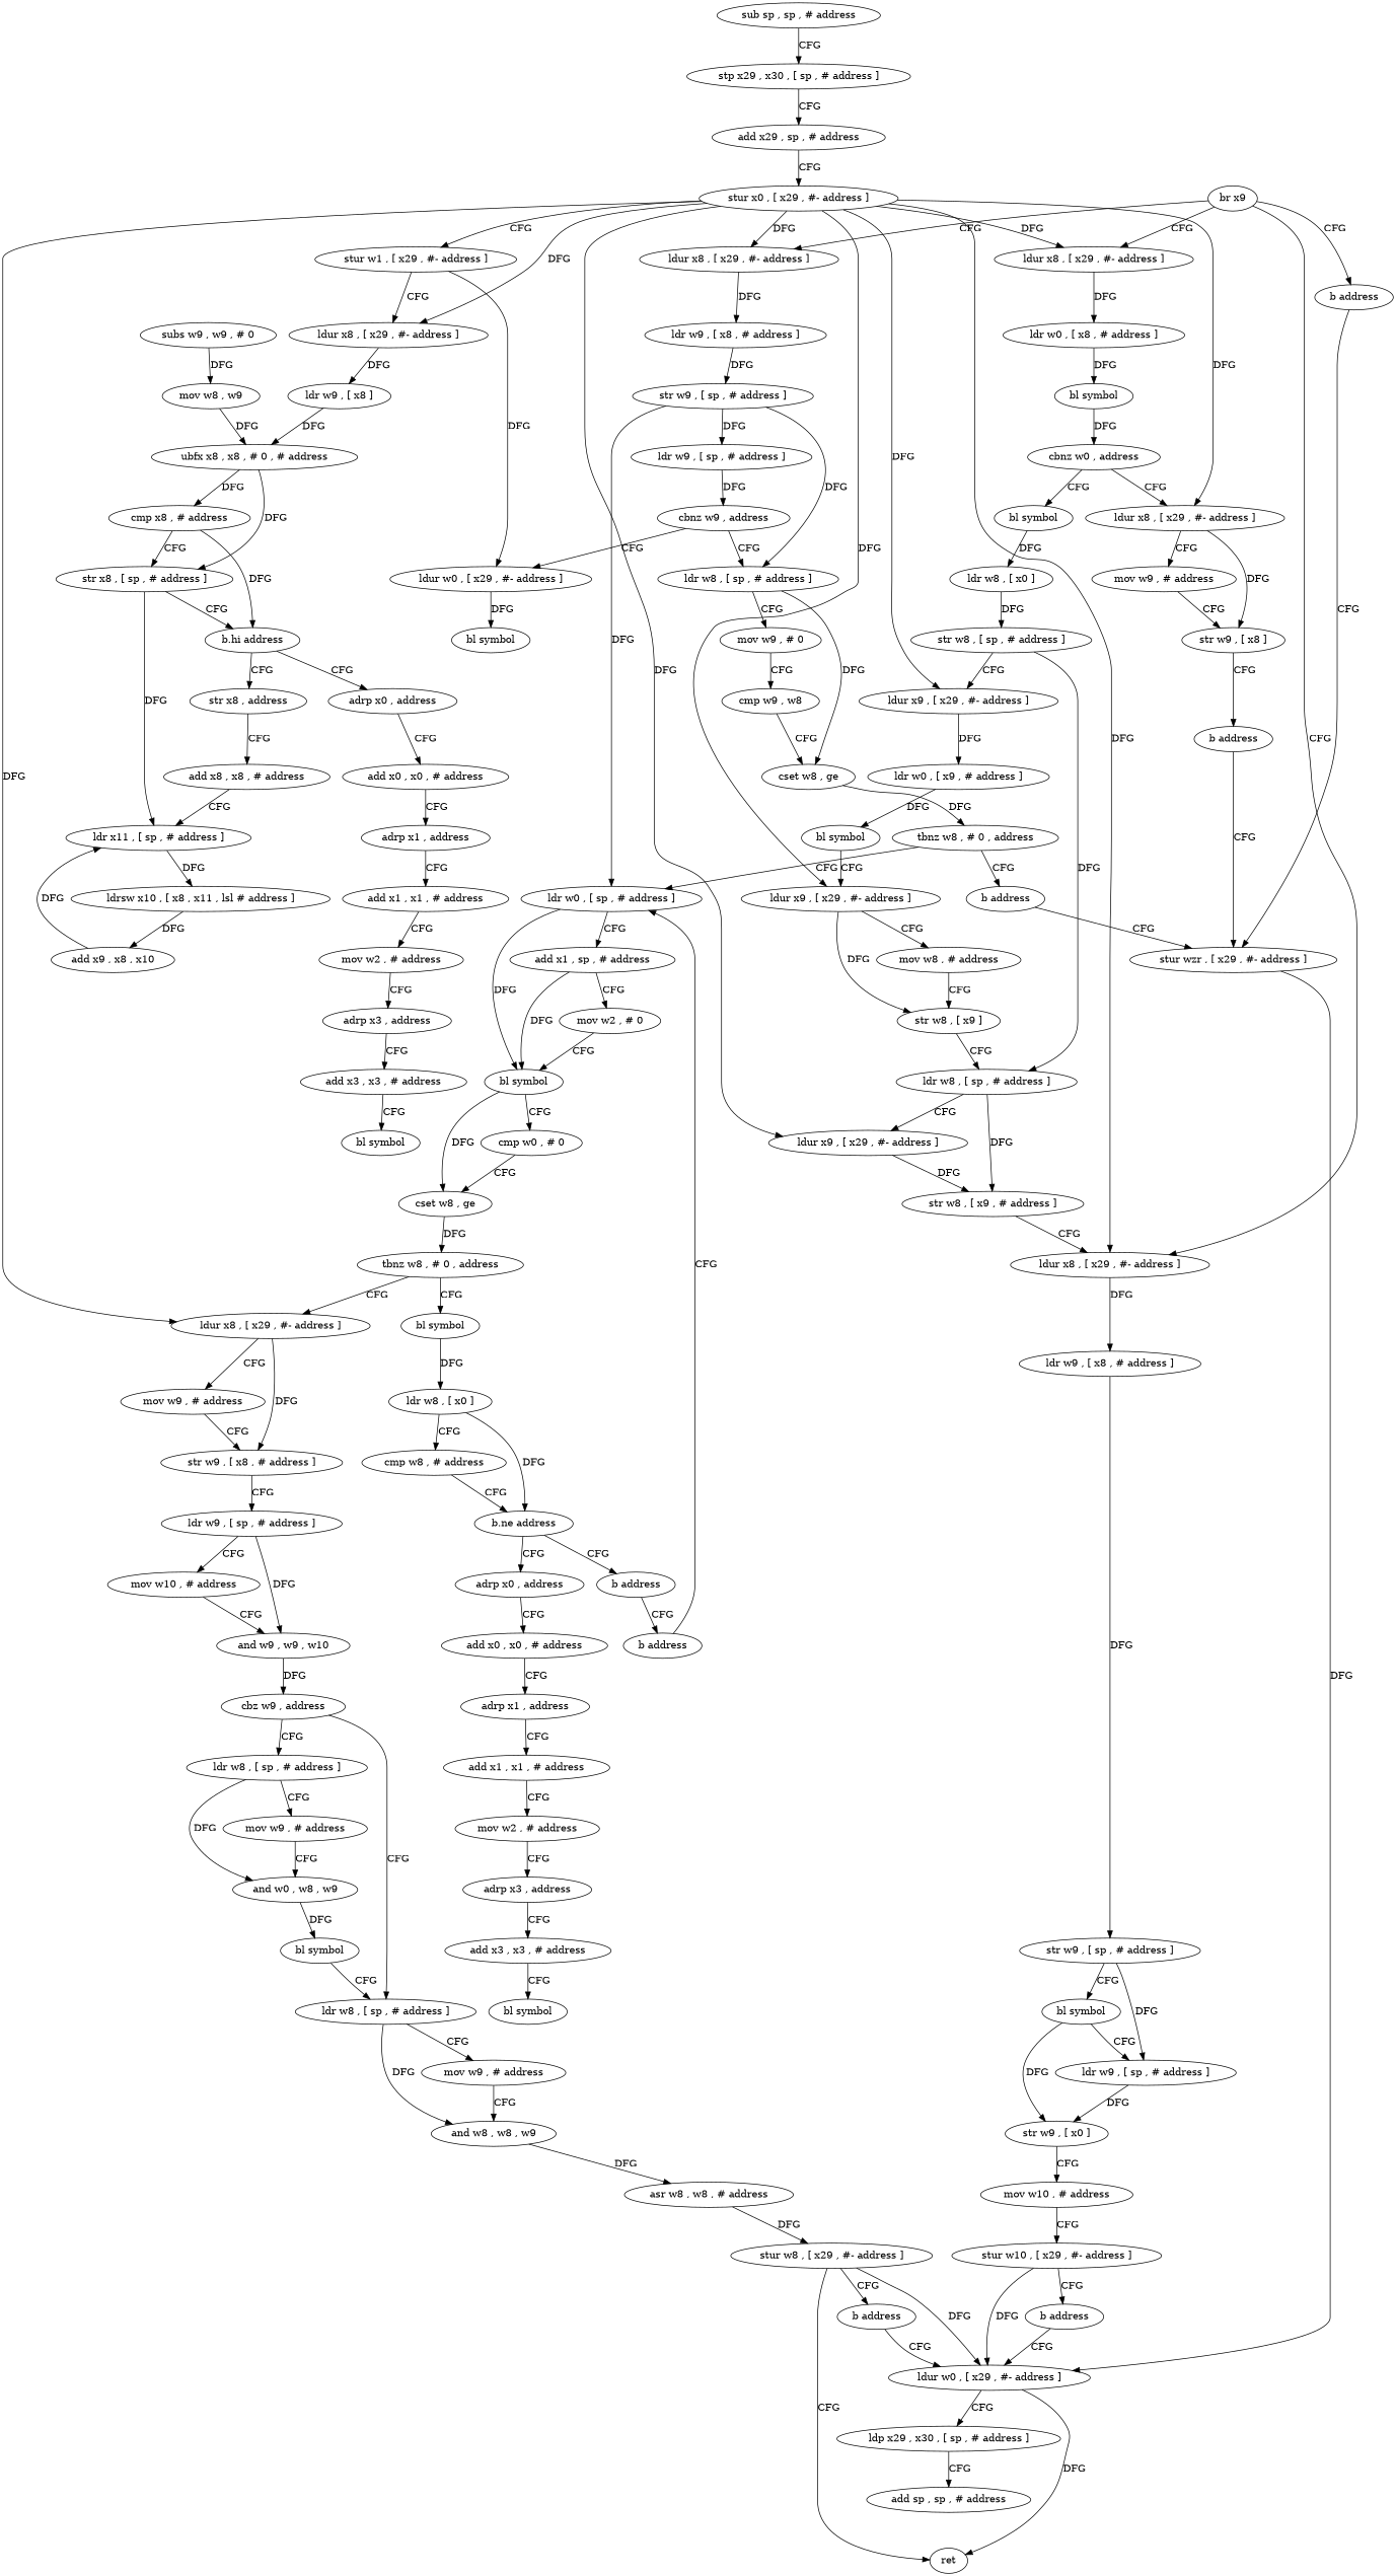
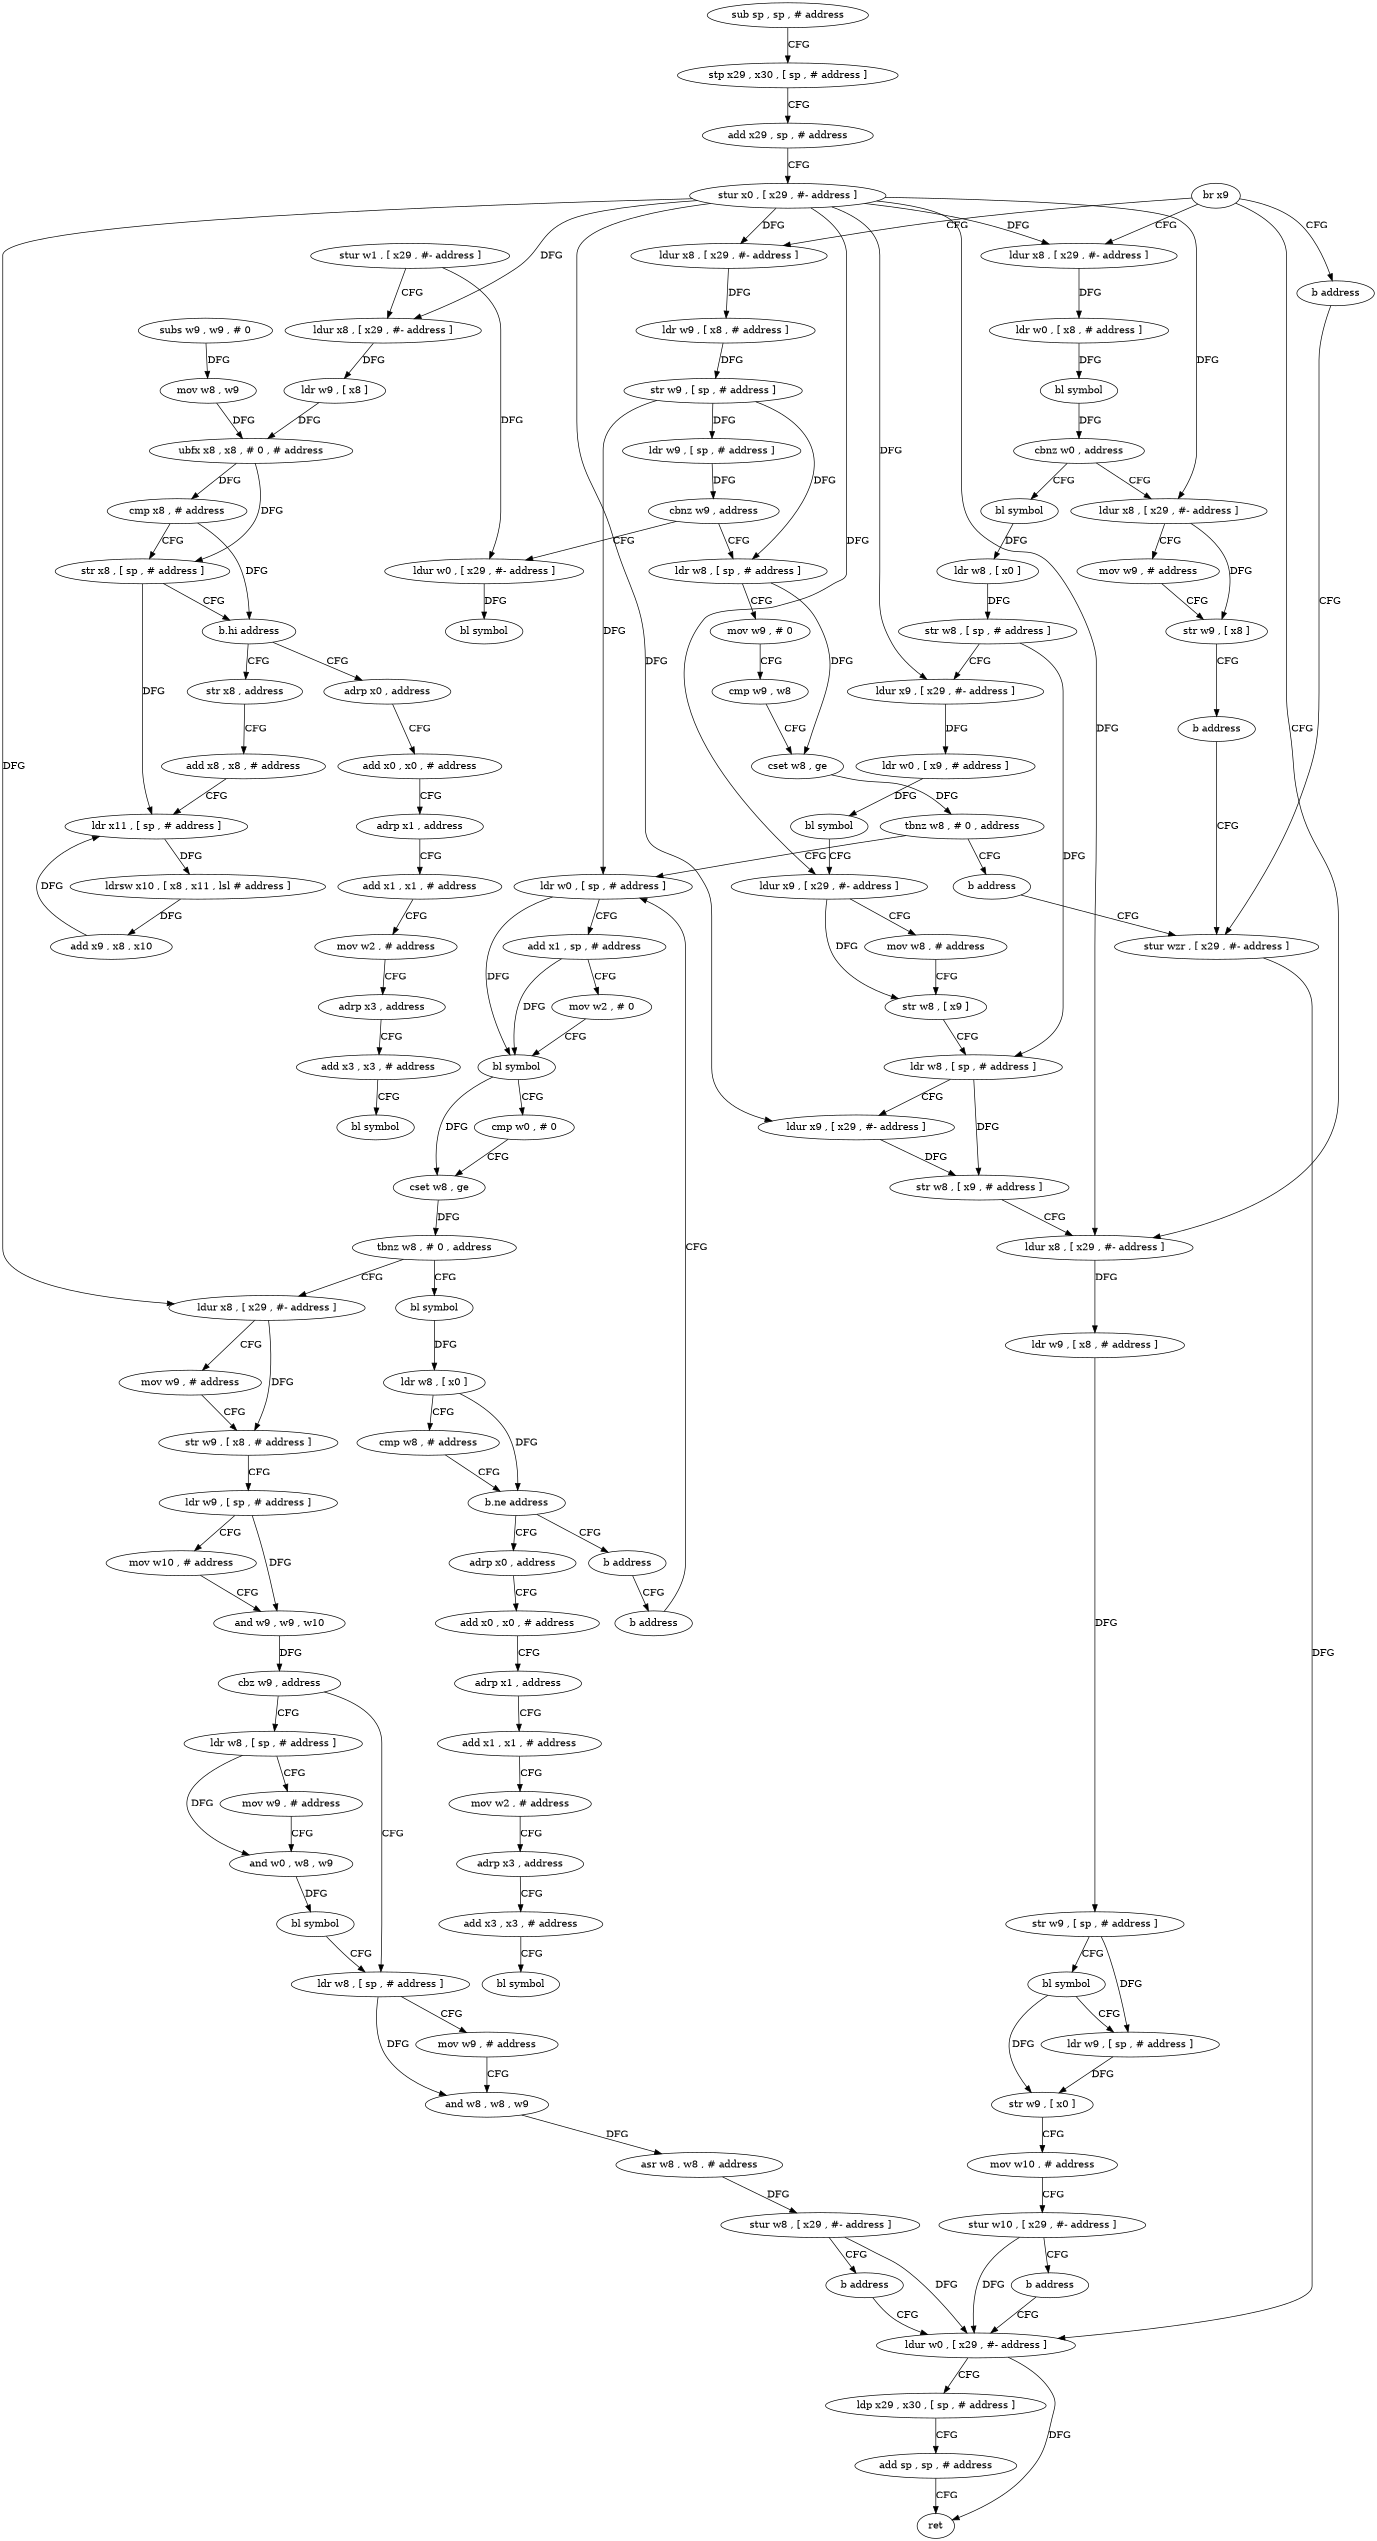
  digraph {
    n1 [label="sub sp , sp , # address"]
    n2 [label="stp x29 , x30 , [ sp , # address ]"]
    n3 [label="add x29 , sp , # address"]
    n4 [label="stur x0 , [ x29 , #- address ]"]
    n5 [label="stur w1 , [ x29 , #- address ]"]
    n6 [label="ldur x8 , [ x29 , #- address ]"]
    n7 [label="ldur x8 , [ x29 , #- address ]"]
    n8 [label="ldur x8 , [ x29 , #- address ]"]
    n9 [label="ldur x8 , [ x29 , #- address ]"]
    n10 [label="ldur x8 , [ x29 , #- address ]"]
    n11 [label="ldur x9 , [ x29 , #- address ]"]
    n12 [label="ldur x9 , [ x29 , #- address ]"]
    n13 [label="ldur x9 , [ x29 , #- address ]"]
    n14 [label="ldur x8 , [ x29 , #- address ]"]
    n15 [label="ldur w0 , [ x29 , #- address ]"]
    n16 [label="ldr w9 , [ x8 ]"]
    n17 [label="ldr w0 , [ x8 , # address ]"]
    n18 [label="ldr w9 , [ x8 , # address ]"]
    n19 [label="ldr w9 , [ x8 , # address ]"]
    n20 [label="mov w9 , # address"]
    n21 [label="str w9 , [ x8 ]"]
    n22 [label="ldr w0 , [ x9 , # address ]"]
    n23 [label="mov w8 , # address"]
    n24 [label="str w8 , [ x9 ]"]
    n25 [label="str w8 , [ x9 , # address ]"]
    n26 [label="mov w9 , # address"]
    n27 [label="str w9 , [ x8 , # address ]"]
    n28 [label="bl symbol"]
    n29 [label="ubfx x8 , x8 , # 0 , # address"]
    n30 [label="subs w9 , w9 , # 0"]
    n31 [label="mov w8 , w9"]
    n32 [label="cmp x8 , # address"]
    n33 [label="str x8 , [ sp , # address ]"]
    n34 [label="b.hi address"]
    n35 [label="ldr x11 , [ sp , # address ]"]
    n36 [label="adrp x0 , address"]
    n37 [label="str x8 , address"]
    n38 [label="ldrsw x10 , [ x8 , x11 , lsl # address ]"]
    n39 [label="add x0 , x0 , # address"]
    n40 [label="add x8 , x8 , # address"]
    n41 [label="adrp x1 , address"]
    n42 [label="add x1 , x1 , # address"]
    n43 [label="mov w2 , # address"]
    n44 [label="adrp x3 , address"]
    n45 [label="add x3 , x3 , # address"]
    n46 [label="bl symbol"]
    n47 [label="add x9 , x8 , x10"]
    n48 [label="br x9"]
    n49 [label="b address"]
    n50 [label="stur wzr , [ x29 , #- address ]"]
    n51 [label="ldur w0 , [ x29 , #- address ]"]
    n52 [label="bl symbol"]
    n53 [label="str w9 , [ sp , # address ]"]
    n54 [label="str w9 , [ sp , # address ]"]
    n55 [label="ldp x29 , x30 , [ sp , # address ]"]
    n56 [label=ret]
    n57 [label="cbnz w0 , address"]
    n58 [label="bl symbol"]
    n59 [label="ldr w8 , [ x0 ]"]
    n60 [label="str w8 , [ sp , # address ]"]
    n61 [label="b address"]
    n62 [label="bl symbol"]
    n63 [label="ldr w9 , [ sp , # address ]"]
    n64 [label="str w9 , [ x0 ]"]
    n65 [label="mov w10 , # address"]
    n66 [label="stur w10 , [ x29 , #- address ]"]
    n67 [label="b address"]
    n68 [label="add sp , sp , # address"]
    n69 [label="ldr w9 , [ sp , # address ]"]
    n70 [label="ldr w8 , [ sp , # address ]"]
    n71 [label="ldr w0 , [ sp , # address ]"]
    n72 [label="cbnz w9 , address"]
    n73 [label="mov w9 , # 0"]
    n74 [label="cset w8 , ge"]
    n75 [label="add x1 , sp , # address"]
    n76 [label="bl symbol"]
    n77 [label="cmp w9 , w8"]
    n78 [label="tbnz w8 , # 0 , address"]
    n79 [label="ldr w8 , [ sp , # address ]"]
    n80 [label="bl symbol"]
    n81 [label="b address"]
    n82 [label="mov w2 , # 0"]
    n83 [label="cmp w0 , # 0"]
    n84 [label="cset w8 , ge"]
    n85 [label="tbnz w8 , # 0 , address"]
    n86 [label="bl symbol"]
    n87 [label="ldr w8 , [ x0 ]"]
    n88 [label="ldr w9 , [ sp , # address ]"]
    n89 [label="cmp w8 , # address"]
    n90 [label="b.ne address"]
    n91 [label="mov w10 , # address"]
    n92 [label="and w9 , w9 , w10"]
    n93 [label="cbz w9 , address"]
    n94 [label="ldr w8 , [ sp , # address ]"]
    n95 [label="ldr w8 , [ sp , # address ]"]
    n96 [label="mov w9 , # address"]
    n97 [label="and w8 , w8 , w9"]
    n98 [label="mov w9 , # address"]
    n99 [label="and w0 , w8 , w9"]
    n100 [label="asr w8 , w8 , # address"]
    n101 [label="bl symbol"]
    n102 [label="adrp x0 , address"]
    n103 [label="b address"]
    n104 [label="add x0 , x0 , # address"]
    n105 [label="b address"]
    n106 [label="adrp x1 , address"]
    n107 [label="stur w8 , [ x29 , #- address ]"]
    n108 [label="b address"]
    n109 [label="add x1 , x1 , # address"]
    n110 [label="mov w2 , # address"]
    n111 [label="adrp x3 , address"]
    n112 [label="add x3 , x3 , # address"]
    n113 [label="bl symbol"]
    n1 -> n2 [label=CFG]
    n2 -> n3 [label=CFG]
    n3 -> n4 [label=CFG]
-   n4 -> n5 [label=CFG]
    n4 -> n6 [label=DFG]
    n4 -> n7 [label=DFG]
    n4 -> n8 [label=DFG]
    n4 -> n9 [label=DFG]
    n4 -> n10 [label=DFG]
    n4 -> n11 [label=DFG]
    n4 -> n12 [label=DFG]
    n4 -> n13 [label=DFG]
    n4 -> n14 [label=DFG]
    n5 -> n6 [label=CFG]
    n5 -> n15 [label=DFG]
    n6 -> n16 [label=DFG]
    n7 -> n17 [label=DFG]
    n8 -> n18 [label=DFG]
    n9 -> n19 [label=DFG]
    n10 -> n20 [label=CFG]
    n10 -> n21 [label=DFG]
    n11 -> n22 [label=DFG]
    n12 -> n23 [label=CFG]
    n12 -> n24 [label=DFG]
    n13 -> n25 [label=DFG]
    n14 -> n26 [label=CFG]
    n14 -> n27 [label=DFG]
    n15 -> n28 [label=DFG]
    n16 -> n29 [label=DFG]
    n17 -> n52 [label=DFG]
    n18 -> n53 [label=DFG]
    n19 -> n54 [label=DFG]
    n20 -> n21 [label=CFG]
    n21 -> n61 [label=CFG]
    n22 -> n80 [label=DFG]
    n23 -> n24 [label=CFG]
    n24 -> n79 [label=CFG]
    n25 -> n8 [label=CFG]
    n26 -> n27 [label=CFG]
    n27 -> n88 [label=CFG]
    n29 -> n32 [label=DFG]
    n29 -> n33 [label=DFG]
    n30 -> n31 [label=DFG]
    n31 -> n29 [label=DFG]
    n32 -> n33 [label=CFG]
    n32 -> n34 [label=DFG]
    n33 -> n34 [label=CFG]
    n33 -> n35 [label=DFG]
    n34 -> n36 [label=CFG]
    n34 -> n37 [label=CFG]
    n35 -> n38 [label=DFG]
    n36 -> n39 [label=CFG]
    n37 -> n40 [label=CFG]
    n38 -> n47 [label=DFG]
    n39 -> n41 [label=CFG]
    n40 -> n35 [label=CFG]
    n41 -> n42 [label=CFG]
    n42 -> n43 [label=CFG]
    n43 -> n44 [label=CFG]
    n44 -> n45 [label=CFG]
    n45 -> n46 [label=CFG]
    n47 -> n35 [label=DFG]
    n48 -> n7 [label=CFG]
    n48 -> n8 [label=CFG]
    n48 -> n9 [label=CFG]
    n48 -> n49 [label=CFG]
    n49 -> n50 [label=CFG]
    n50 -> n51 [label=DFG]
    n51 -> n55 [label=CFG]
    n51 -> n56 [label=DFG]
    n52 -> n57 [label=DFG]
    n53 -> n62 [label=CFG]
    n53 -> n63 [label=DFG]
    n54 -> n69 [label=DFG]
    n54 -> n70 [label=DFG]
    n54 -> n71 [label=DFG]
    n55 -> n68 [label=CFG]
    n57 -> n10 [label=CFG]
    n57 -> n58 [label=CFG]
    n58 -> n59 [label=DFG]
    n59 -> n60 [label=DFG]
    n60 -> n11 [label=CFG]
    n60 -> n79 [label=DFG]
    n61 -> n50 [label=CFG]
    n62 -> n63 [label=CFG]
    n62 -> n64 [label=DFG]
    n63 -> n64 [label=DFG]
    n64 -> n65 [label=CFG]
    n65 -> n66 [label=CFG]
    n66 -> n51 [label=DFG]
    n66 -> n67 [label=CFG]
    n67 -> n51 [label=CFG]
-   n107 -> n56 [label=CFG]
+   n68 -> n56 [label=CFG]
    n69 -> n72 [label=DFG]
    n70 -> n73 [label=CFG]
    n70 -> n74 [label=DFG]
    n71 -> n75 [label=CFG]
    n71 -> n76 [label=DFG]
    n72 -> n15 [label=CFG]
    n72 -> n70 [label=CFG]
    n73 -> n77 [label=CFG]
    n74 -> n78 [label=DFG]
    n75 -> n76 [label=DFG]
    n75 -> n82 [label=CFG]
    n76 -> n83 [label=CFG]
    n76 -> n84 [label=DFG]
    n77 -> n74 [label=CFG]
    n78 -> n71 [label=CFG]
    n78 -> n81 [label=CFG]
    n79 -> n13 [label=CFG]
    n79 -> n25 [label=DFG]
    n80 -> n12 [label=CFG]
    n81 -> n50 [label=CFG]
    n82 -> n76 [label=CFG]
    n83 -> n84 [label=CFG]
    n84 -> n85 [label=DFG]
    n85 -> n14 [label=CFG]
    n85 -> n86 [label=CFG]
    n86 -> n87 [label=DFG]
    n87 -> n89 [label=CFG]
    n87 -> n90 [label=DFG]
    n88 -> n91 [label=CFG]
    n88 -> n92 [label=DFG]
    n89 -> n90 [label=CFG]
    n90 -> n102 [label=CFG]
    n90 -> n103 [label=CFG]
    n91 -> n92 [label=CFG]
    n92 -> n93 [label=DFG]
    n93 -> n94 [label=CFG]
    n93 -> n95 [label=CFG]
    n94 -> n96 [label=CFG]
    n94 -> n97 [label=DFG]
    n95 -> n98 [label=CFG]
    n95 -> n99 [label=DFG]
    n96 -> n97 [label=CFG]
    n97 -> n100 [label=DFG]
    n98 -> n99 [label=CFG]
    n99 -> n101 [label=DFG]
    n100 -> n107 [label=DFG]
    n101 -> n94 [label=CFG]
    n102 -> n104 [label=CFG]
    n103 -> n105 [label=CFG]
    n104 -> n106 [label=CFG]
    n105 -> n71 [label=CFG]
    n106 -> n109 [label=CFG]
    n107 -> n51 [label=DFG]
    n107 -> n108 [label=CFG]
    n108 -> n51 [label=CFG]
    n109 -> n110 [label=CFG]
    n110 -> n111 [label=CFG]
    n111 -> n112 [label=CFG]
    n112 -> n113 [label=CFG]
  }
